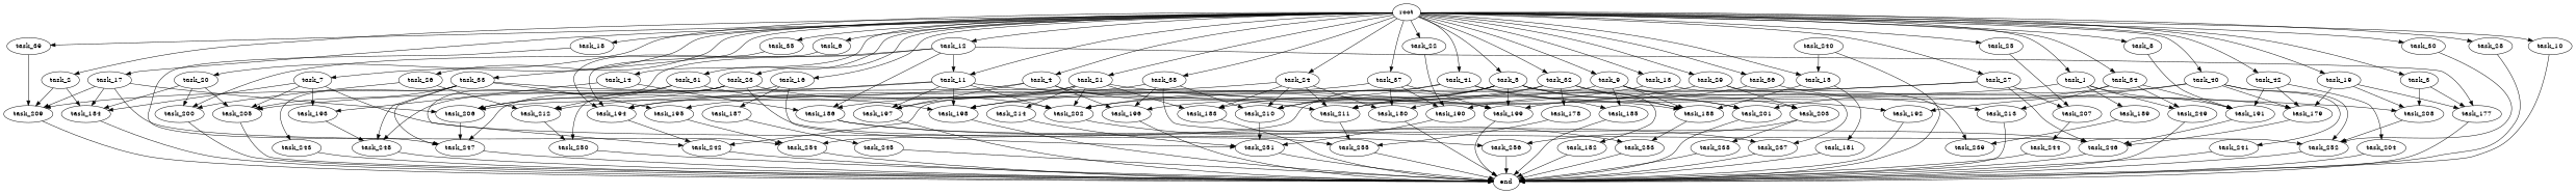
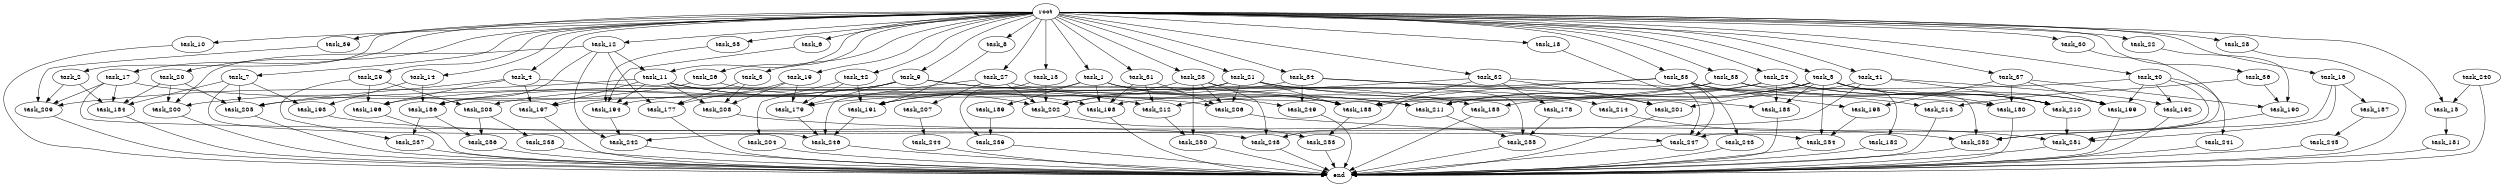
  digraph {
    root
    task_1
    task_2
    task_3
    task_4
    task_5
    task_6
    task_7
    task_8
    task_9
    task_10
    task_11
    task_12
    task_13
    task_14
    task_15
    task_16
    task_17
    task_18
    task_19
    task_20
    task_21
    task_22
    task_23
    task_24
-   task_25
    task_26
    task_27
    task_28
    task_29
    task_30
    task_31
    task_32
    task_33
    task_34
    task_35
    task_36
    task_37
    task_38
    task_39
    task_40
    task_41
    task_42
    task_189
    task_191
    task_198
    task_249
    task_184
    task_209
    task_177
    task_208
    task_196
    task_197
    task_205
    task_211
    task_182
    task_183
    task_188
    task_199
    task_201
    task_210
    task_254
    task_194
    task_193
    task_246
    task_179
    task_185
    task_186
    task_203
    end
    task_202
    task_200
    task_242
    task_239
    task_181
    task_187
    task_247
    task_251
    task_206
    task_214
    task_190
    task_248
    task_250
    task_255
    task_180
    task_207
    task_212
    task_237
    task_252
    task_178
    task_195
    task_243
    task_213
    task_192
    task_241
    task_204
    task_253
    task_256
    task_238
    task_240
    task_245
    task_244
    root -> task_1
    root -> task_2
    root -> task_3
    root -> task_4
    root -> task_5
    root -> task_6
    root -> task_7
    root -> task_8
    root -> task_9
    root -> task_10
    root -> task_11
    root -> task_12
    root -> task_13
    root -> task_14
    root -> task_15
    root -> task_16
    root -> task_17
    root -> task_18
    root -> task_19
    root -> task_20
    root -> task_21
    root -> task_22
    root -> task_23
    root -> task_24
-   root -> task_25
    root -> task_26
    root -> task_27
    root -> task_28
    root -> task_29
    root -> task_30
    root -> task_31
    root -> task_32
    root -> task_33
    root -> task_34
    root -> task_35
    root -> task_36
    root -> task_37
    root -> task_38
    root -> task_39
    root -> task_40
    root -> task_41
    root -> task_42
    task_1 -> task_189
    task_1 -> task_191
    task_1 -> task_198
    task_1 -> task_249
    task_2 -> task_184
    task_2 -> task_209
    task_3 -> task_177
    task_3 -> task_208
    task_4 -> task_196
    task_4 -> task_197
    task_4 -> task_205
    task_4 -> task_211
    task_5 -> task_211
    task_5 -> task_182
    task_5 -> task_183
    task_5 -> task_188
    task_5 -> task_199
    task_5 -> task_201
    task_5 -> task_210
    task_5 -> task_254
    task_6 -> task_194
    task_7 -> task_184
    task_7 -> task_205
    task_7 -> task_193
    task_7 -> task_246
    task_8 -> task_191
    task_9 -> task_188
    task_9 -> task_179
    task_9 -> task_185
    task_9 -> task_186
    task_9 -> task_203
    task_10 -> end
    task_11 -> task_198
    task_11 -> task_209
    task_11 -> task_208
    task_11 -> task_197
    task_11 -> task_194
    task_11 -> task_202
    task_12 -> task_11
    task_12 -> task_177
    task_12 -> task_186
    task_12 -> task_200
    task_12 -> task_242
    task_13 -> task_202
    task_13 -> task_239
    task_14 -> task_193
    task_14 -> task_186
-   task_15 -> task_188
+   task_1 -> task_188
    task_15 -> task_181
    task_16 -> task_187
    task_16 -> task_247
    task_16 -> task_251
    task_17 -> task_184
    task_17 -> task_209
    task_17 -> task_254
    task_17 -> task_206
    task_18 -> task_247
    task_19 -> task_177
    task_19 -> task_208
    task_19 -> task_179
    task_20 -> task_184
    task_20 -> task_205
    task_20 -> task_200
    task_21 -> task_197
    task_21 -> task_183
    task_21 -> task_188
    task_21 -> task_202
    task_21 -> task_206
    task_21 -> task_214
    task_22 -> task_190
    task_23 -> task_202
    task_23 -> task_206
    task_23 -> task_248
    task_23 -> task_250
    task_23 -> task_255
    task_24 -> task_211
    task_24 -> task_183
    task_24 -> task_210
    task_24 -> task_194
    task_24 -> task_180
-   task_25 -> task_207
    task_26 -> task_200
    task_26 -> task_212
    task_27 -> task_211
    task_27 -> task_246
    task_27 -> task_202
    task_27 -> task_207
    task_28 -> end
    task_29 -> task_196
    task_29 -> task_203
    task_29 -> task_237
    task_30 -> task_252
    task_31 -> task_198
    task_31 -> task_206
    task_31 -> task_212
    task_32 -> task_198
    task_32 -> task_188
    task_32 -> task_201
    task_32 -> task_180
    task_32 -> task_178
    task_33 -> task_205
    task_33 -> task_199
    task_33 -> task_247
    task_33 -> task_248
    task_33 -> task_195
    task_33 -> task_243
    task_34 -> task_191
    task_34 -> task_249
    task_34 -> task_201
    task_34 -> task_213
    task_35 -> task_194
    task_36 -> task_190
    task_36 -> task_213
    task_37 -> task_199
    task_37 -> task_190
    task_37 -> task_180
    task_37 -> task_195
    task_38 -> task_196
    task_38 -> task_210
    task_38 -> task_212
    task_38 -> task_252
    task_39 -> task_209
    task_40 -> task_199
    task_40 -> task_179
    task_40 -> task_252
    task_40 -> task_192
    task_40 -> task_241
    task_41 -> task_210
    task_41 -> task_185
    task_41 -> task_242
    task_41 -> task_192
    task_42 -> task_191
    task_42 -> task_179
    task_42 -> task_204
    task_189 -> task_239
    task_191 -> task_246
    task_198 -> end
    task_249 -> end
    task_184 -> end
    task_209 -> end
    task_177 -> end
    task_208 -> task_252
    task_196 -> end
    task_197 -> end
    task_205 -> end
    task_211 -> task_255
    task_182 -> end
    task_183 -> end
    task_188 -> task_253
    task_199 -> end
    task_201 -> end
    task_210 -> task_251
    task_254 -> end
    task_194 -> task_242
    task_193 -> task_248
    task_246 -> end
    task_179 -> task_246
    task_185 -> end
    task_186 -> task_237
    task_186 -> task_256
    task_203 -> task_256
    task_203 -> task_238
    task_202 -> task_253
    task_200 -> end
    task_242 -> end
+   task_239 -> end
    task_181 -> end
    task_187 -> task_245
    task_247 -> end
    task_251 -> end
    task_206 -> task_247
    task_214 -> task_251
    task_190 -> task_251
    task_248 -> end
    task_250 -> end
    task_255 -> end
    task_180 -> end
    task_207 -> task_244
    task_212 -> task_250
    task_237 -> end
    task_252 -> end
    task_178 -> task_255
    task_195 -> task_254
    task_243 -> end
    task_213 -> end
    task_192 -> end
    task_241 -> end
    task_204 -> end
    task_253 -> end
    task_256 -> end
    task_238 -> end
    task_240 -> task_15
    task_240 -> end
    task_245 -> end
    task_244 -> end
  }
